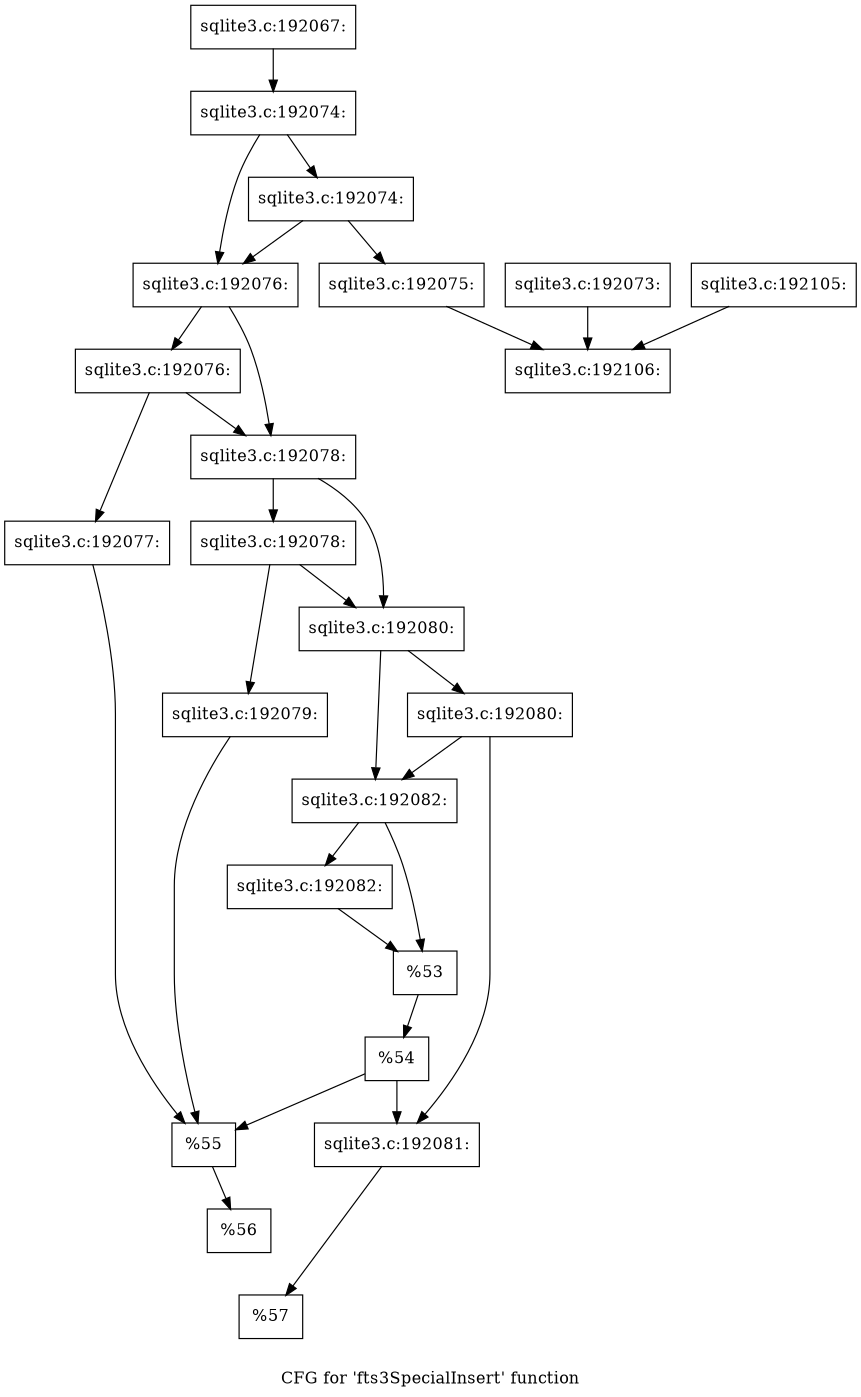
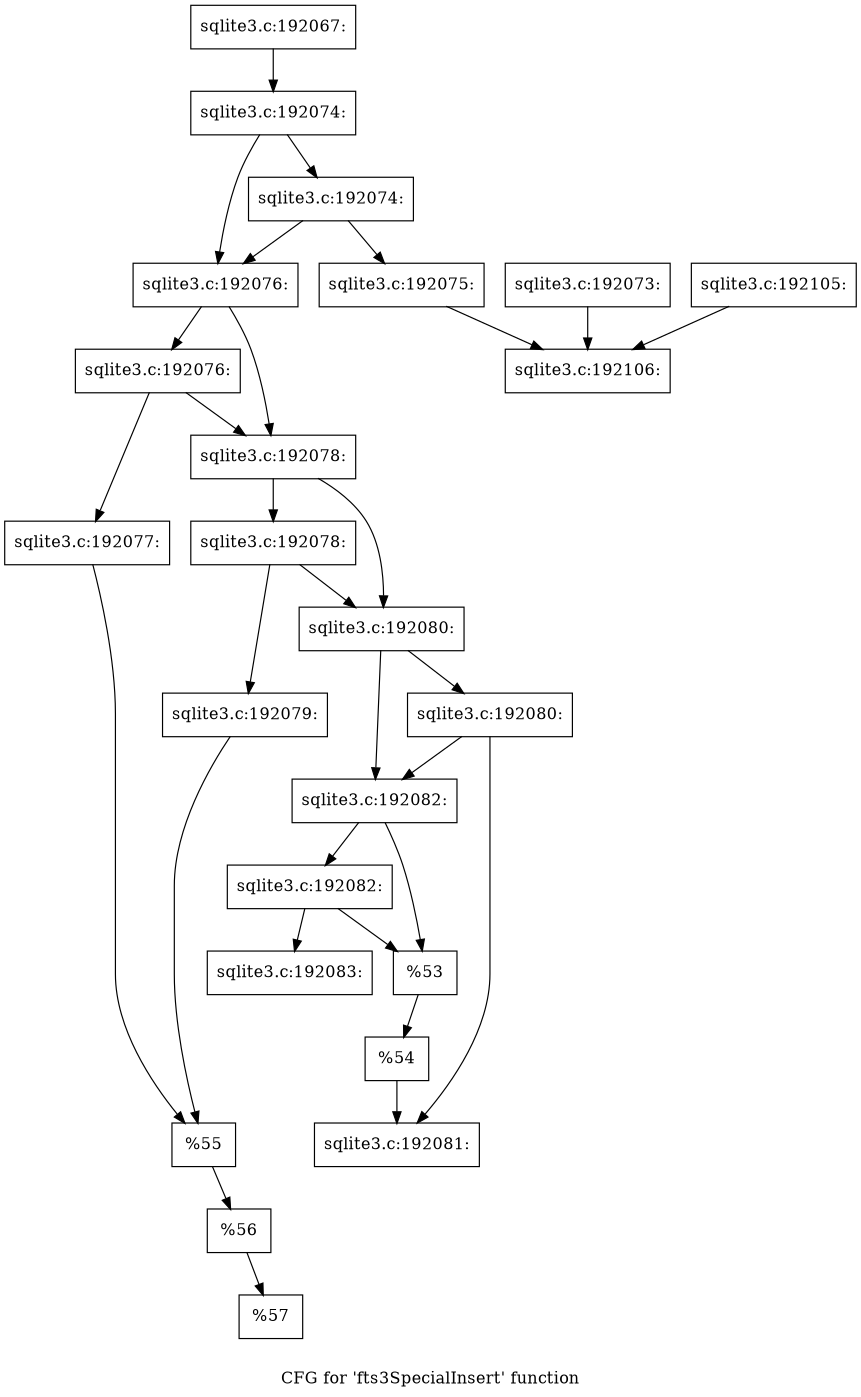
  digraph {
    label="CFG for 'fts3SpecialInsert' function"
    node [shape=record]
    n1 [label="{sqlite3.c:192067:}"]
    n2 [label="{sqlite3.c:192074:}"]
    n3 [label="{sqlite3.c:192074:}"]
    n4 [label="{sqlite3.c:192076:}"]
    n5 [label="{sqlite3.c:192073:}"]
    n6 [label="{sqlite3.c:192106:}"]
    n7 [label="{sqlite3.c:192075:}"]
    n8 [label="{sqlite3.c:192076:}"]
    n9 [label="{sqlite3.c:192078:}"]
    n10 [label="{sqlite3.c:192077:}"]
    n11 [label="{sqlite3.c:192078:}"]
    n12 [label="{sqlite3.c:192080:}"]
    n13 [label="{%57}"]
    n14 [label="{sqlite3.c:192105:}"]
    n15 [label="{%55}"]
    n16 [label="{sqlite3.c:192079:}"]
    n17 [label="{sqlite3.c:192080:}"]
    n18 [label="{sqlite3.c:192082:}"]
    n19 [label="{%56}"]
    n20 [label="{sqlite3.c:192081:}"]
    n21 [label="{sqlite3.c:192082:}"]
    n22 [label="{%53}"]
+   n23 [label="{sqlite3.c:192083:}"]
    n24 [label="{%54}"]
    n1 -> n2
    n2 -> n3
    n2 -> n4
    n3 -> n4
    n3 -> n7
    n4 -> n8
    n4 -> n9
    n5 -> n6
    n7 -> n6
    n8 -> n9
    n8 -> n10
    n9 -> n11
    n9 -> n12
    n10 -> n15
    n11 -> n12
    n11 -> n16
    n12 -> n17
    n12 -> n18
    n14 -> n6
    n15 -> n19
    n16 -> n15
    n17 -> n18
    n17 -> n20
    n18 -> n21
    n18 -> n22
-   n20 -> n13
+   n19 -> n13
    n21 -> n22
+   n21 -> n23
    n22 -> n24
-   n24 -> n15
    n24 -> n20
  }
